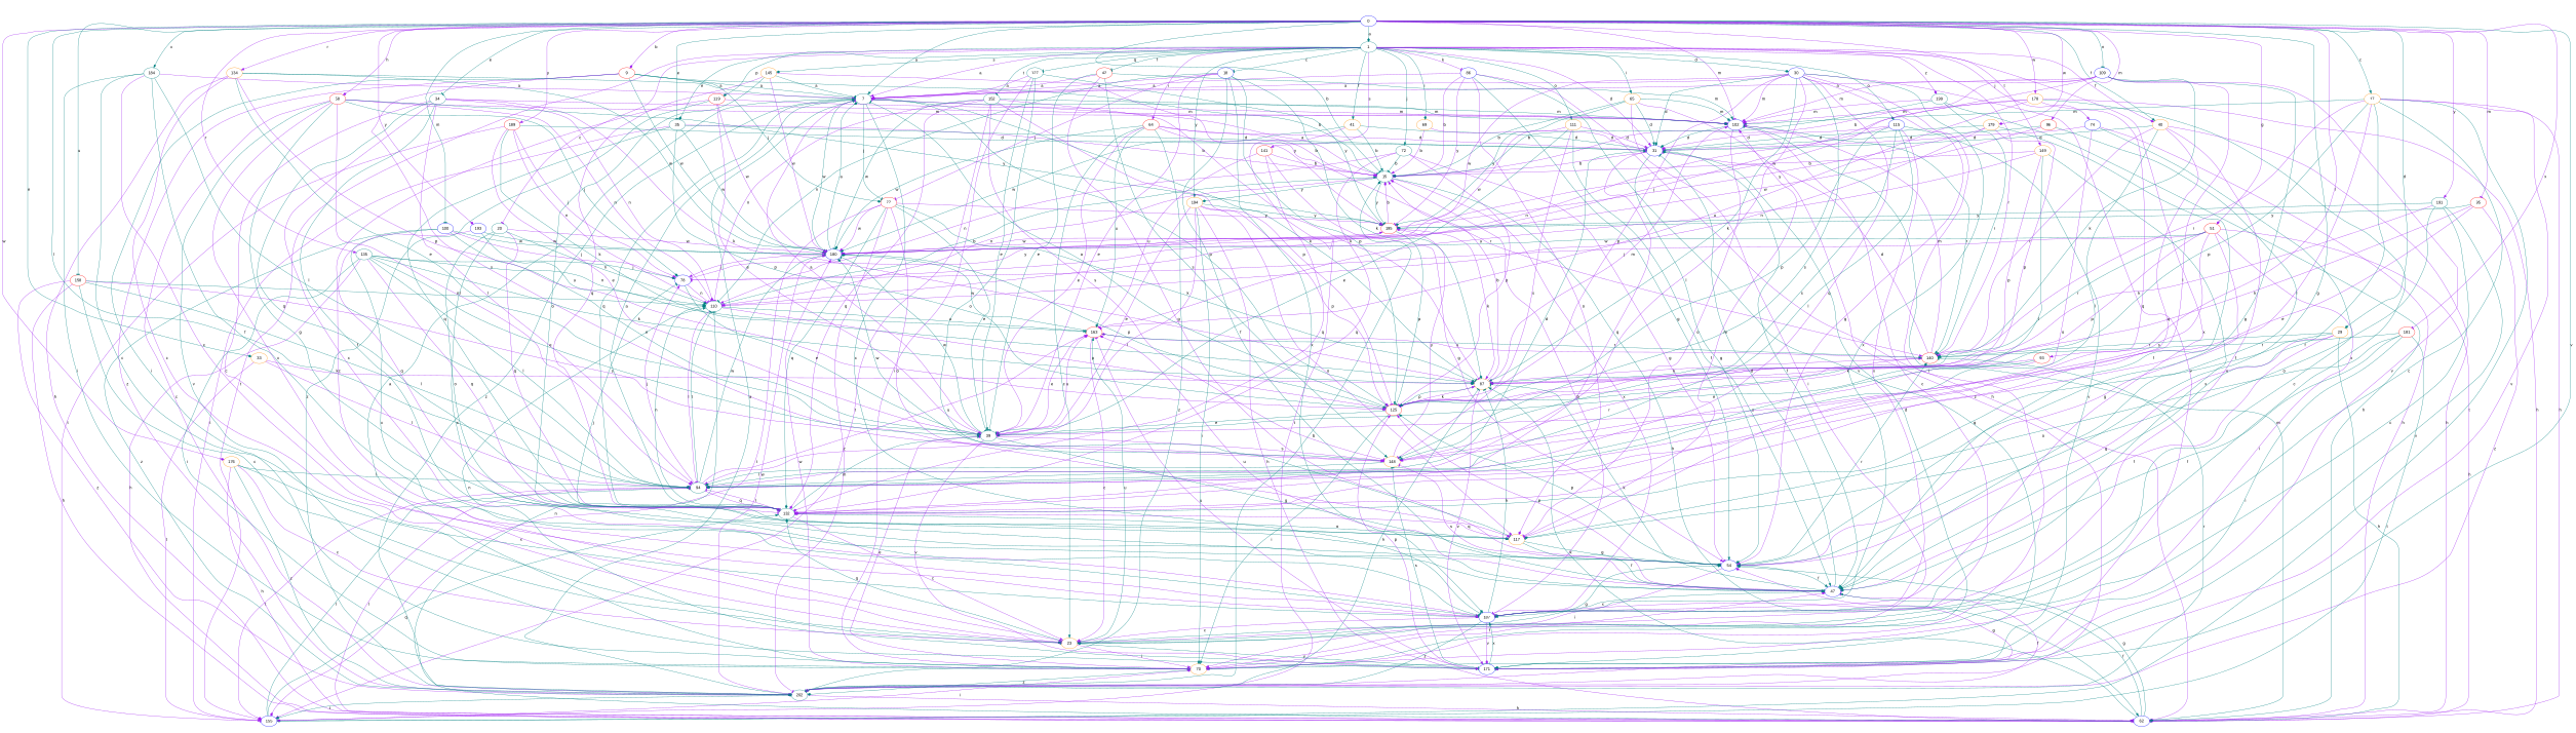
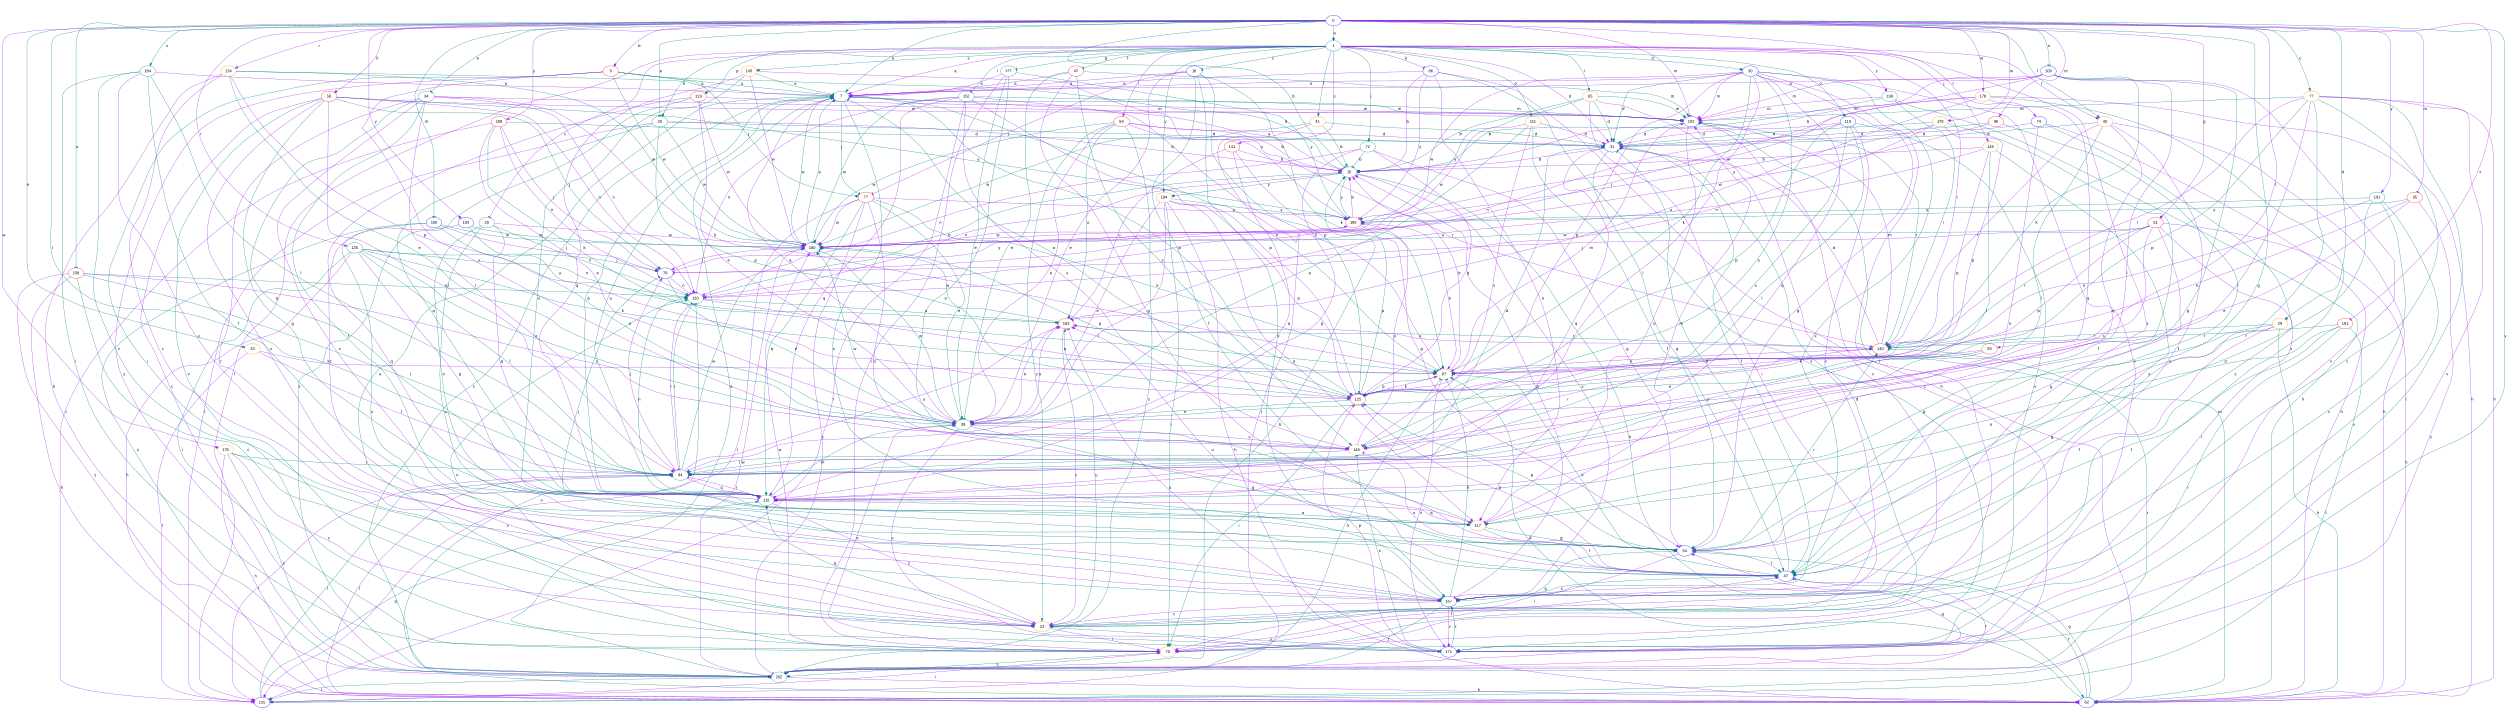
  strict digraph {
    fontname="Liberation Sans"
    node [color=darkorange fontname="Liberation Sans"]
    edge [arrowhead=normal color=purple fontname="Liberation Sans"]
    0 [color=blue]
    1 [color=teal]
    7 [color=teal]
    9 [color=red]
    15 [color=teal]
    17
    29
    33
    34 [color=teal]
    35 [color=teal]
    40
    51 [color=red]
    54 [color=blue]
    58 [color=red]
    93 [color=red]
    94 [color=teal]
    95 [color=red]
    96 [color=red]
    100 [color=blue]
    102 [color=blue]
    109 [color=blue]
    134
    135 [color=teal]
    149
    158 [color=red]
    171 [color=blue]
    176
    178
    179
    181 [color=red]
    184 [color=teal]
    189 [color=red]
    191 [color=teal]
    193 [color=blue]
    18 [color=blue]
    20 [color=teal]
    30 [color=blue]
    31 [color=blue]
    41
    42 [color=red]
    64 [color=red]
    65
-   69
    72 [color=teal]
    74 [color=blue]
    86 [color=blue]
    111
    115 [color=blue]
    119 [color=red]
    127 [color=teal]
    140 [color=red]
    141 [color=red]
    145
    152 [color=teal]
    155 [color=blue]
    187 [color=blue]
    194
    199 [color=teal]
    77 [color=red]
    87
    125 [color=red]
    132 [color=teal]
    180 [color=blue]
    202 [color=teal]
    70
    148
    62 [color=blue]
    110 [color=teal]
    195 [color=red]
    23
    47 [color=blue]
    78 [color=blue]
    39 [color=teal]
    163 [color=red]
    117
    0 -> 1 [arrowhead=diamond color=teal label=a]
    0 -> 7 [color=teal label=a]
    0 -> 9 [arrowhead=diamond label=b]
    0 -> 15 [arrowhead=tee color=teal label=b]
    0 -> 17 [color=teal label=c]
    0 -> 29 [arrowhead=diamond color=teal label=d]
    0 -> 33 [arrowhead=diamond color=teal label=e]
    0 -> 34 [arrowhead=tee color=teal label=e]
    0 -> 35 [arrowhead=tee color=teal label=e]
    0 -> 40 [color=teal label=f]
    0 -> 51 [arrowhead=diamond label=g]
    0 -> 54 [color=teal label=g]
    0 -> 58 [arrowhead=diamond label=h]
    0 -> 93 [label=l]
    0 -> 94 [color=teal label=l]
    0 -> 95 [arrowhead=tee label=m]
    0 -> 96 [label=m]
    0 -> 100 [arrowhead=tee color=teal label=m]
    0 -> 102 [arrowhead=tee label=m]
    0 -> 109 [arrowhead=tee color=teal label=n]
    0 -> 134 [label=r]
    0 -> 135 [label=r]
    0 -> 149 [label=t]
    0 -> 158 [arrowhead=tee color=teal label=u]
    0 -> 171 [color=teal label=v]
    0 -> 176 [arrowhead=diamond label=w]
    0 -> 178 [label=w]
    0 -> 179 [arrowhead=diamond label=w]
    0 -> 181 [arrowhead=tee label=x]
    0 -> 184 [color=teal label=x]
    0 -> 189 [label=y]
    0 -> 191 [label=y]
    0 -> 193 [arrowhead=diamond label=y]
    1 -> 7 [label=a]
    1 -> 35 [arrowhead=diamond color=teal label=e]
    1 -> 40 [arrowhead=diamond label=f]
    1 -> 18 [arrowhead=tee color=teal label=c]
    1 -> 20 [arrowhead=tee label=c]
    1 -> 30 [arrowhead=diamond color=teal label=d]
    1 -> 31 [label=d]
    1 -> 41 [color=teal label=f]
    1 -> 42 [arrowhead=tee color=teal label=f]
    1 -> 64 [label=i]
    1 -> 65 [color=teal label=i]
-   1 -> 69 [arrowhead=diamond color=teal label=i]
    1 -> 72 [color=teal label=j]
    1 -> 74 [label=j]
    1 -> 86 [arrowhead=tee label=k]
    1 -> 111 [color=teal label=o]
    1 -> 115 [arrowhead=diamond color=teal label=o]
    1 -> 119 [arrowhead=diamond color=teal label=p]
    1 -> 127 [arrowhead=tee color=teal label=q]
    1 -> 140 [arrowhead=tee label=r]
    1 -> 141 [label=s]
    1 -> 145 [arrowhead=diamond color=teal label=s]
    1 -> 152 [arrowhead=tee color=teal label=t]
    1 -> 155 [arrowhead=diamond label=t]
    1 -> 187 [arrowhead=tee label=x]
    1 -> 194 [color=teal label=y]
    1 -> 199 [arrowhead=diamond label=z]
    7 -> 102 [color=teal label=m]
    7 -> 187 [arrowhead=tee color=teal label=x]
    7 -> 77 [arrowhead=tee color=teal label=j]
    7 -> 87 [arrowhead=tee color=teal label=k]
    7 -> 125 [color=teal label=p]
    7 -> 132 [arrowhead=diamond color=teal label=q]
    7 -> 180 [color=teal label=w]
    7 -> 202 [color=teal label=z]
    9 -> 7 [arrowhead=tee color=teal label=a]
    9 -> 15 [arrowhead=tee color=teal label=b]
    9 -> 77 [arrowhead=diamond color=teal label=j]
    9 -> 180 [color=teal label=w]
    9 -> 202 [arrowhead=diamond label=z]
    9 -> 70 [arrowhead=diamond color=teal label=i]
    9 -> 148 [label=s]
    15 -> 7 [arrowhead=tee label=a]
    15 -> 187 [arrowhead=tee label=x]
    15 -> 194 [arrowhead=diamond color=teal label=y]
    15 -> 62 [color=teal label=h]
    15 -> 110 [label=n]
    15 -> 195 [arrowhead=tee color=teal label=y]
    17 -> 94 [label=l]
    17 -> 102 [arrowhead=diamond color=teal label=m]
    17 -> 171 [label=v]
    17 -> 140 [arrowhead=diamond label=r]
    17 -> 155 [color=teal label=t]
    17 -> 125 [arrowhead=tee color=teal label=p]
    17 -> 62 [label=h]
    17 -> 23 [arrowhead=diamond color=teal label=c]
    17 -> 47 [arrowhead=diamond color=teal label=f]
    29 -> 54 [label=g]
    29 -> 140 [arrowhead=tee color=teal label=r]
    29 -> 132 [arrowhead=diamond color=teal label=q]
    29 -> 62 [arrowhead=tee color=teal label=h]
    29 -> 47 [arrowhead=tee label=f]
    33 -> 94 [label=l]
    33 -> 155 [arrowhead=tee label=t]
    33 -> 87 [label=k]
    34 -> 94 [label=l]
    34 -> 102 [arrowhead=tee label=m]
    34 -> 187 [label=x]
    34 -> 87 [arrowhead=diamond label=k]
    34 -> 132 [arrowhead=tee color=teal label=q]
    34 -> 110 [arrowhead=diamond label=n]
    34 -> 23 [arrowhead=tee label=c]
    34 -> 47 [arrowhead=diamond color=teal label=f]
    35 -> 15 [label=b]
    35 -> 31 [arrowhead=tee color=teal label=d]
    35 -> 155 [arrowhead=tee label=t]
    35 -> 125 [color=teal label=p]
    35 -> 132 [arrowhead=diamond color=teal label=q]
    35 -> 180 [arrowhead=tee color=teal label=w]
    40 -> 94 [arrowhead=diamond color=teal label=l]
    40 -> 31 [arrowhead=diamond color=teal label=d]
    40 -> 140 [arrowhead=tee label=r]
    40 -> 187 [label=x]
    40 -> 132 [arrowhead=diamond label=q]
    40 -> 62 [arrowhead=diamond label=h]
    51 -> 54 [label=g]
    51 -> 140 [color=teal label=r]
    51 -> 125 [arrowhead=tee label=p]
    51 -> 180 [arrowhead=tee color=teal label=w]
    51 -> 70 [arrowhead=tee label=i]
    51 -> 148 [label=s]
    51 -> 62 [arrowhead=diamond label=h]
    51 -> 78 [arrowhead=tee label=j]
    54 -> 140 [arrowhead=diamond color=teal label=r]
    54 -> 125 [color=teal label=p]
    54 -> 70 [label=i]
    54 -> 47 [color=teal label=f]
    54 -> 78 [arrowhead=tee color=teal label=j]
    58 -> 54 [color=teal label=g]
    58 -> 94 [arrowhead=diamond label=l]
    58 -> 102 [label=m]
    58 -> 171 [color=teal label=v]
    58 -> 187 [arrowhead=diamond label=x]
    58 -> 202 [arrowhead=diamond label=c]
    58 -> 110 [arrowhead=tee label=n]
    58 -> 195 [color=teal label=y]
    58 -> 78 [arrowhead=diamond color=teal label=j]
    93 -> 87 [label=k]
    93 -> 148 [arrowhead=diamond label=s]
    93 -> 39 [color=teal label=e]
    94 -> 31 [color=teal label=d]
    94 -> 155 [arrowhead=diamond label=t]
    94 -> 132 [label=q]
    94 -> 180 [color=teal label=w]
    94 -> 110 [arrowhead=tee color=teal label=t]
    94 -> 78 [label=j]
    94 -> 163 [label=u]
    95 -> 87 [arrowhead=tee label=k]
    95 -> 202 [arrowhead=diamond label=z]
    95 -> 195 [arrowhead=diamond color=teal label=y]
    95 -> 39 [arrowhead=diamond label=e]
    96 -> 31 [arrowhead=tee color=teal label=d]
    96 -> 180 [arrowhead=tee label=w]
    96 -> 47 [color=teal label=f]
    100 -> 187 [arrowhead=tee color=teal label=x]
    100 -> 180 [arrowhead=tee color=teal label=w]
    100 -> 202 [color=teal label=z]
    100 -> 78 [label=j]
    100 -> 39 [color=teal label=e]
    102 -> 31 [arrowhead=diamond color=teal label=d]
    102 -> 140 [color=teal label=r]
    102 -> 23 [arrowhead=diamond label=c]
    102 -> 117 [arrowhead=tee label=o]
    109 -> 7 [arrowhead=diamond label=a]
    109 -> 15 [arrowhead=tee label=b]
    109 -> 54 [color=teal label=g]
    109 -> 94 [label=l]
    109 -> 102 [arrowhead=diamond label=m]
    109 -> 171 [label=v]
    109 -> 87 [color=teal label=k]
    109 -> 180 [label=w]
    134 -> 7 [arrowhead=tee color=teal label=a]
    134 -> 125 [arrowhead=diamond label=p]
    134 -> 180 [color=teal label=w]
    134 -> 62 [arrowhead=diamond label=h]
    134 -> 23 [label=c]
    134 -> 39 [arrowhead=diamond color=teal label=e]
    135 -> 94 [arrowhead=diamond color=teal label=l]
    135 -> 87 [arrowhead=diamond color=teal label=k]
    135 -> 132 [arrowhead=diamond label=q]
    135 -> 70 [color=teal label=i]
    135 -> 62 [arrowhead=tee label=h]
    135 -> 110 [arrowhead=diamond color=teal label=n]
    135 -> 78 [arrowhead=diamond color=teal label=j]
    135 -> 39 [arrowhead=diamond color=teal label=e]
    149 -> 15 [arrowhead=diamond label=b]
    149 -> 94 [color=teal label=l]
    149 -> 187 [arrowhead=diamond color=teal label=x]
    149 -> 125 [arrowhead=diamond label=p]
    149 -> 163 [arrowhead=tee label=u]
    158 -> 94 [arrowhead=diamond color=teal label=l]
    158 -> 202 [arrowhead=diamond label=z]
    158 -> 148 [label=s]
    158 -> 62 [arrowhead=diamond label=h]
    158 -> 110 [color=teal label=n]
    158 -> 23 [arrowhead=tee color=teal label=c]
    171 -> 187 [color=teal label=x]
    171 -> 125 [label=p]
    171 -> 148 [arrowhead=tee color=teal label=s]
    171 -> 110 [color=teal label=n]
    171 -> 163 [arrowhead=tee label=u]
    176 -> 94 [arrowhead=tee color=teal label=l]
    176 -> 187 [color=teal label=x]
    176 -> 202 [arrowhead=diamond color=teal label=z]
    176 -> 62 [arrowhead=tee label=h]
    176 -> 23 [arrowhead=diamond label=c]
    178 -> 102 [arrowhead=tee label=m]
    178 -> 187 [arrowhead=diamond color=teal label=x]
    178 -> 132 [arrowhead=tee label=q]
    178 -> 62 [label=h]
    178 -> 78 [arrowhead=tee label=j]
    178 -> 163 [arrowhead=tee label=u]
    179 -> 31 [arrowhead=tee color=teal label=d]
    179 -> 125 [arrowhead=diamond label=p]
    179 -> 110 [label=n]
    179 -> 195 [arrowhead=tee label=y]
    179 -> 47 [color=teal label=f]
    181 -> 140 [color=teal label=r]
    181 -> 155 [arrowhead=diamond color=teal label=t]
    181 -> 70 [color=teal label=i]
    181 -> 47 [arrowhead=diamond color=teal label=f]
    181 -> 117 [arrowhead=diamond color=teal label=o]
    184 -> 7 [label=a]
    184 -> 94 [arrowhead=diamond color=teal label=l]
    184 -> 187 [arrowhead=diamond label=x]
    184 -> 70 [color=teal label=i]
    184 -> 23 [color=teal label=c]
    184 -> 47 [color=teal label=f]
    189 -> 31 [color=teal label=d]
    189 -> 155 [label=t]
    189 -> 87 [arrowhead=diamond color=teal label=k]
    189 -> 110 [label=n]
    189 -> 78 [label=j]
    189 -> 39 [arrowhead=diamond label=e]
    191 -> 171 [arrowhead=tee color=teal label=v]
    191 -> 87 [arrowhead=diamond label=k]
    191 -> 195 [arrowhead=diamond color=teal label=y]
    191 -> 23 [color=teal label=c]
    191 -> 117 [arrowhead=tee color=teal label=o]
    193 -> 132 [arrowhead=tee label=q]
    193 -> 180 [arrowhead=tee color=teal label=w]
    193 -> 163 [arrowhead=tee color=teal label=u]
    18 -> 7 [label=a]
    18 -> 187 [arrowhead=diamond color=teal label=x]
    18 -> 77 [arrowhead=tee label=j]
    18 -> 87 [arrowhead=diamond color=teal label=k]
    18 -> 125 [color=teal label=p]
-   18 -> 110 [arrowhead=tee color=teal label=n]
    18 -> 47 [arrowhead=tee color=teal label=f]
    18 -> 39 [label=e]
    20 -> 187 [arrowhead=tee color=teal label=x]
    20 -> 132 [label=q]
    20 -> 180 [label=w]
    20 -> 110 [arrowhead=diamond color=teal label=n]
    20 -> 117 [color=teal label=o]
    30 -> 7 [label=a]
    30 -> 54 [arrowhead=diamond label=g]
    30 -> 94 [arrowhead=tee label=l]
    30 -> 102 [label=m]
    30 -> 171 [label=v]
    30 -> 31 [arrowhead=diamond color=teal label=d]
    30 -> 187 [arrowhead=tee color=teal label=x]
    30 -> 87 [color=teal label=k]
    30 -> 125 [arrowhead=tee label=p]
    30 -> 132 [label=q]
    30 -> 180 [label=w]
    30 -> 70 [arrowhead=diamond label=i]
    30 -> 148 [color=teal label=s]
    31 -> 15 [arrowhead=diamond label=b]
    31 -> 54 [arrowhead=diamond color=teal label=g]
    31 -> 132 [label=q]
    31 -> 47 [color=teal label=f]
    41 -> 15 [color=teal label=b]
    41 -> 31 [arrowhead=tee color=teal label=d]
    41 -> 155 [label=t]
    41 -> 180 [arrowhead=diamond color=teal label=w]
    42 -> 7 [label=a]
    42 -> 54 [arrowhead=tee label=g]
    42 -> 102 [color=teal label=m]
    42 -> 148 [color=teal label=s]
    42 -> 39 [arrowhead=tee color=teal label=e]
    64 -> 15 [arrowhead=tee label=b]
    64 -> 31 [arrowhead=tee label=d]
    64 -> 140 [label=r]
    64 -> 180 [arrowhead=diamond color=teal label=w]
    64 -> 202 [color=teal label=z]
    64 -> 23 [color=teal label=c]
    64 -> 39 [arrowhead=diamond label=e]
    64 -> 163 [arrowhead=diamond color=teal label=u]
    65 -> 15 [arrowhead=diamond color=teal label=b]
    65 -> 102 [arrowhead=diamond color=teal label=m]
    65 -> 31 [color=teal label=d]
    65 -> 202 [arrowhead=diamond label=z]
    65 -> 70 [arrowhead=diamond label=i]
    65 -> 195 [arrowhead=diamond color=teal label=y]
-   69 -> 15 [label=b]
-   69 -> 31 [arrowhead=tee label=d]
    72 -> 15 [arrowhead=tee color=teal label=b]
    72 -> 54 [arrowhead=tee label=g]
    72 -> 125 [arrowhead=tee label=p]
    72 -> 132 [arrowhead=tee label=q]
    72 -> 110 [label=n]
    74 -> 31 [arrowhead=tee label=d]
    74 -> 62 [arrowhead=diamond label=h]
    74 -> 23 [arrowhead=diamond color=teal label=c]
    74 -> 117 [arrowhead=tee label=o]
    86 -> 7 [arrowhead=diamond label=a]
    86 -> 15 [label=b]
-   86 -> 54 [color=teal label=g]
    86 -> 171 [color=teal label=v]
    86 -> 62 [label=h]
    86 -> 195 [arrowhead=tee label=y]
    86 -> 117 [arrowhead=diamond label=o]
    111 -> 31 [label=d]
    111 -> 180 [arrowhead=diamond label=w]
    111 -> 148 [arrowhead=tee label=s]
    111 -> 47 [color=teal label=f]
    111 -> 39 [arrowhead=tee color=teal label=e]
    115 -> 94 [arrowhead=diamond color=teal label=l]
    115 -> 171 [color=teal label=v]
    115 -> 31 [arrowhead=diamond label=d]
    115 -> 187 [arrowhead=tee label=x]
    115 -> 125 [color=teal label=p]
    115 -> 148 [color=teal label=s]
    115 -> 110 [arrowhead=tee label=n]
    119 -> 102 [arrowhead=diamond label=m]
    119 -> 180 [arrowhead=tee label=w]
    119 -> 202 [arrowhead=tee color=teal label=z]
    119 -> 23 [label=c]
    119 -> 39 [arrowhead=diamond label=e]
    127 -> 7 [arrowhead=diamond label=a]
    127 -> 70 [label=i]
    127 -> 195 [arrowhead=tee color=teal label=y]
    127 -> 39 [color=teal label=e]
    127 -> 117 [arrowhead=tee color=teal label=o]
    140 -> 102 [arrowhead=diamond label=m]
    140 -> 31 [arrowhead=tee label=d]
    140 -> 87 [arrowhead=tee label=k]
    140 -> 163 [arrowhead=diamond label=u]
    141 -> 15 [arrowhead=diamond label=b]
    141 -> 54 [label=g]
    141 -> 132 [arrowhead=diamond label=q]
    141 -> 163 [arrowhead=tee label=u]
    145 -> 7 [arrowhead=tee color=teal label=a]
    145 -> 132 [arrowhead=tee label=q]
    145 -> 180 [arrowhead=diamond label=w]
    145 -> 195 [label=y]
    145 -> 117 [color=teal label=o]
    152 -> 102 [arrowhead=diamond color=teal label=m]
    152 -> 155 [label=t]
    152 -> 87 [arrowhead=tee label=k]
    152 -> 125 [arrowhead=tee label=p]
    152 -> 132 [arrowhead=diamond label=q]
    152 -> 180 [arrowhead=tee color=teal label=w]
    152 -> 148 [arrowhead=tee label=s]
    152 -> 110 [arrowhead=tee label=n]
    155 -> 94 [arrowhead=tee color=teal label=l]
    155 -> 132 [color=teal label=q]
    155 -> 70 [arrowhead=diamond label=i]
    187 -> 15 [arrowhead=diamond label=b]
    187 -> 171 [arrowhead=diamond label=v]
    187 -> 87 [arrowhead=tee color=teal label=k]
    187 -> 202 [arrowhead=tee color=teal label=z]
    187 -> 23 [arrowhead=diamond label=c]
    194 -> 94 [label=l]
    194 -> 125 [arrowhead=diamond label=p]
    194 -> 70 [arrowhead=diamond color=teal label=i]
    194 -> 62 [label=h]
    194 -> 195 [color=teal label=y]
    194 -> 39 [arrowhead=diamond label=e]
    194 -> 117 [label=o]
    199 -> 15 [color=teal label=b]
    199 -> 102 [label=m]
    199 -> 140 [color=teal label=r]
    199 -> 62 [arrowhead=diamond color=teal label=h]
    77 -> 155 [arrowhead=diamond label=t]
    77 -> 87 [color=teal label=k]
    77 -> 132 [arrowhead=diamond color=teal label=q]
    77 -> 180 [label=w]
    77 -> 202 [arrowhead=tee label=z]
    77 -> 195 [label=y]
    77 -> 39 [arrowhead=tee color=teal label=e]
    77 -> 117 [arrowhead=diamond label=o]
    87 -> 15 [label=b]
    87 -> 102 [label=m]
    87 -> 171 [label=v]
    87 -> 125 [color=teal label=p]
    125 -> 7 [arrowhead=tee color=teal label=a]
    125 -> 87 [label=k]
    125 -> 70 [color=teal label=i]
    125 -> 39 [arrowhead=diamond color=teal label=e]
    132 -> 7 [color=teal label=a]
    132 -> 94 [arrowhead=tee label=l]
    132 -> 110 [arrowhead=diamond color=teal label=n]
    132 -> 23 [label=c]
    132 -> 39 [color=teal label=m]
    132 -> 117 [arrowhead=diamond color=teal label=o]
    180 -> 7 [arrowhead=diamond color=teal label=a]
    180 -> 125 [arrowhead=diamond color=teal label=p]
    180 -> 78 [label=j]
    202 -> 7 [color=teal label=a]
    202 -> 15 [arrowhead=diamond color=teal label=b]
    202 -> 54 [arrowhead=diamond label=g]
    202 -> 140 [arrowhead=tee color=teal label=r]
    202 -> 155 [arrowhead=diamond color=teal label=t]
    202 -> 87 [arrowhead=tee color=teal label=k]
    202 -> 180 [label=w]
    202 -> 62 [label=h]
    202 -> 47 [arrowhead=tee label=f]
    70 -> 7 [color=teal label=a]
    70 -> 31 [arrowhead=diamond color=teal label=d]
    70 -> 180 [label=w]
    70 -> 202 [arrowhead=diamond color=teal label=z]
    70 -> 47 [arrowhead=diamond label=f]
    70 -> 39 [arrowhead=tee label=e]
    148 -> 94 [arrowhead=diamond color=teal label=l]
    148 -> 140 [label=r]
    148 -> 180 [arrowhead=diamond color=teal label=w]
    148 -> 195 [arrowhead=diamond label=y]
    62 -> 54 [arrowhead=diamond color=teal label=g]
    62 -> 94 [arrowhead=tee label=l]
    62 -> 102 [arrowhead=tee color=teal label=m]
    62 -> 87 [color=teal label=k]
    62 -> 110 [arrowhead=tee color=teal label=n]
    62 -> 47 [color=teal label=f]
    110 -> 15 [color=teal label=b]
    110 -> 94 [arrowhead=tee label=l]
    110 -> 125 [arrowhead=tee label=p]
    110 -> 163 [color=teal label=u]
    195 -> 15 [arrowhead=diamond label=b]
    195 -> 87 [label=k]
    195 -> 125 [arrowhead=tee color=teal label=p]
    195 -> 180 [label=w]
    23 -> 54 [color=teal label=g]
    23 -> 171 [arrowhead=tee color=teal label=v]
    23 -> 132 [arrowhead=diamond color=teal label=q]
    23 -> 70 [label=i]
    23 -> 163 [color=teal label=u]
    47 -> 31 [arrowhead=tee color=teal label=d]
    47 -> 187 [color=teal label=x]
    47 -> 87 [arrowhead=tee color=teal label=k]
    47 -> 125 [label=p]
    47 -> 148 [arrowhead=tee label=s]
    47 -> 163 [arrowhead=diamond label=u]
    78 -> 110 [arrowhead=tee label=n]
    78 -> 195 [label=y]
    78 -> 39 [color=teal label=e]
    39 -> 7 [arrowhead=tee label=a]
    39 -> 54 [arrowhead=diamond color=teal label=g]
    39 -> 171 [label=v]
    39 -> 180 [arrowhead=tee color=teal label=w]
    39 -> 148 [arrowhead=diamond label=s]
    39 -> 163 [arrowhead=diamond label=u]
    163 -> 140 [color=teal label=r]
    163 -> 180 [arrowhead=diamond color=teal label=w]
    163 -> 23 [label=c]
    163 -> 39 [arrowhead=tee label=e]
    117 -> 54 [arrowhead=diamond color=teal label=g]
    117 -> 102 [label=m]
    117 -> 132 [label=q]
    117 -> 47 [color=teal label=f]
  }
